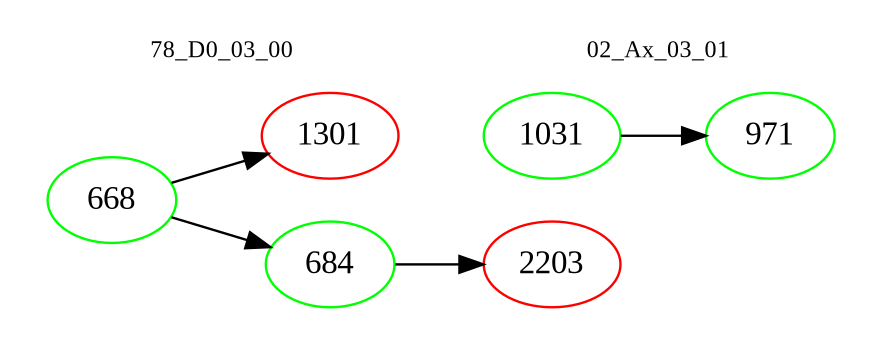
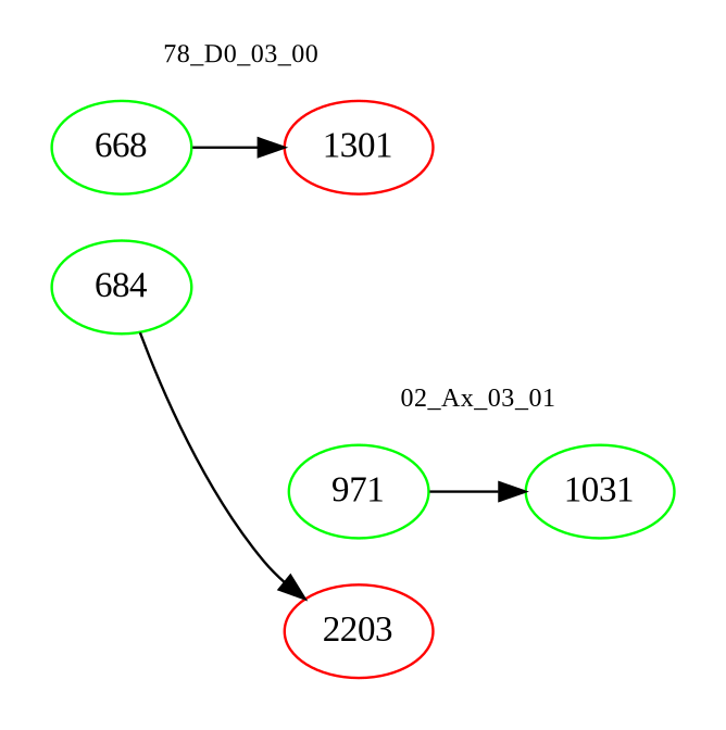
  digraph {
    fontname="Liberation Serif"
    rankdir=LR
    node [color=green fontname="Liberation Serif"]
    edge [color=black fontname="Liberation Serif"]
    n1 [label=971]
    n2 [label=1031]
    n3 [color=red label=2203]
    n4 [label=668]
    n5 [label=684]
    n6 [color=red label=1301]
    subgraph cluster_1 {
      color=white
      fontsize=10
      label="02_Ax_03_01"
      n1
      n2
      n3
    }
    subgraph cluster_2 {
      color=white
      fontsize=10
      label="78_D0_03_00"
      n4
      n5
      n6
    }
-   n2 -> n1
-   n4 -> n5
+   n1 -> n2
    n4 -> n6
    n5 -> n3
  }
